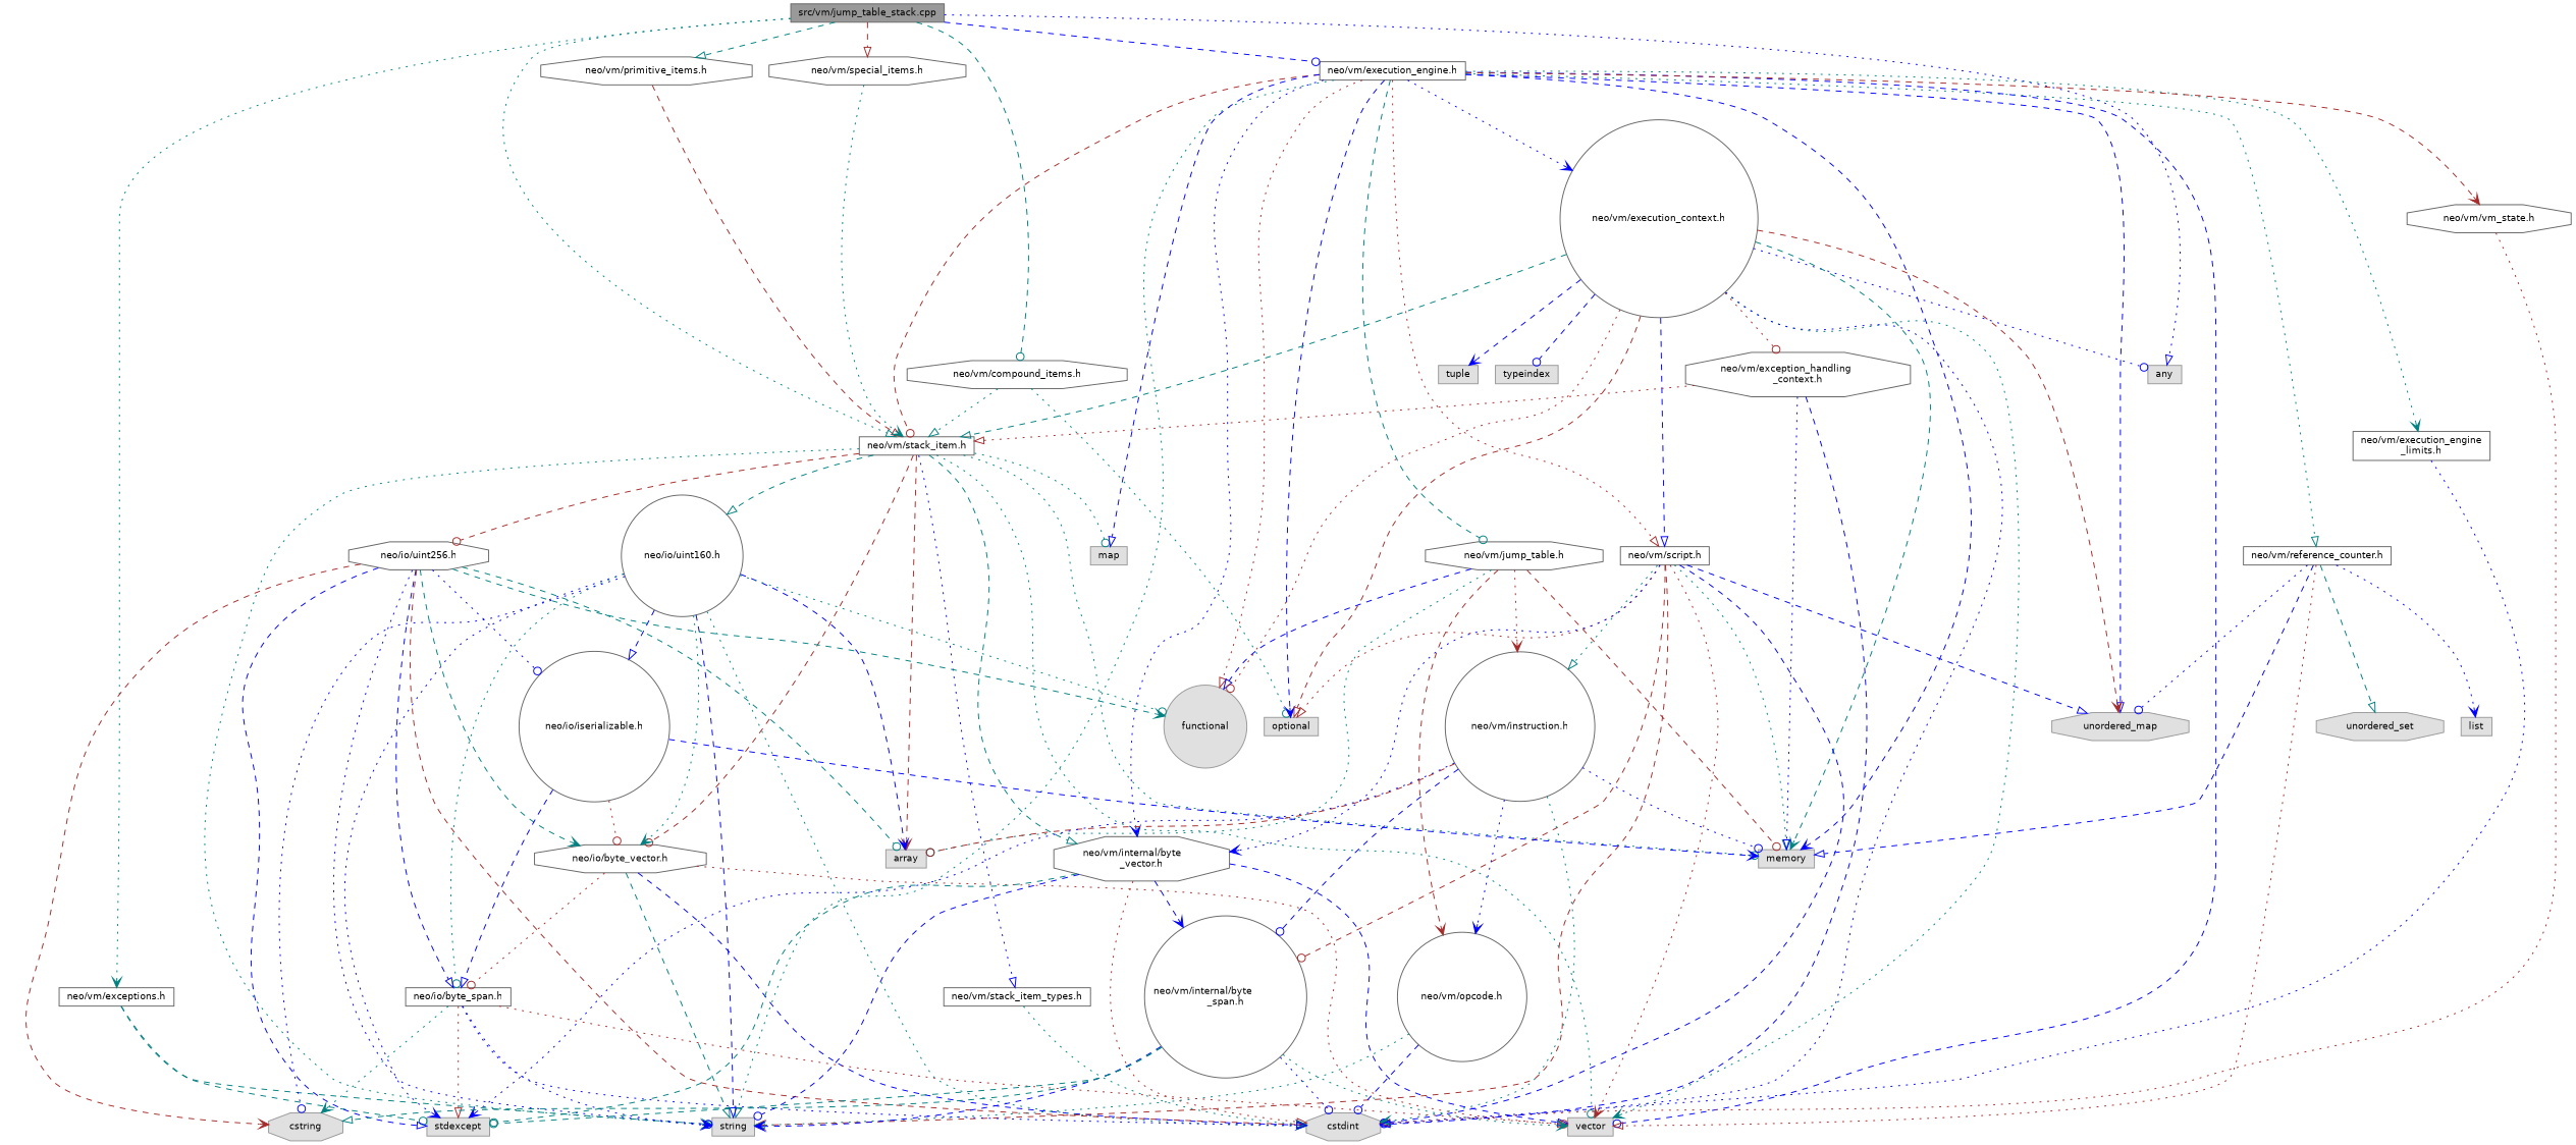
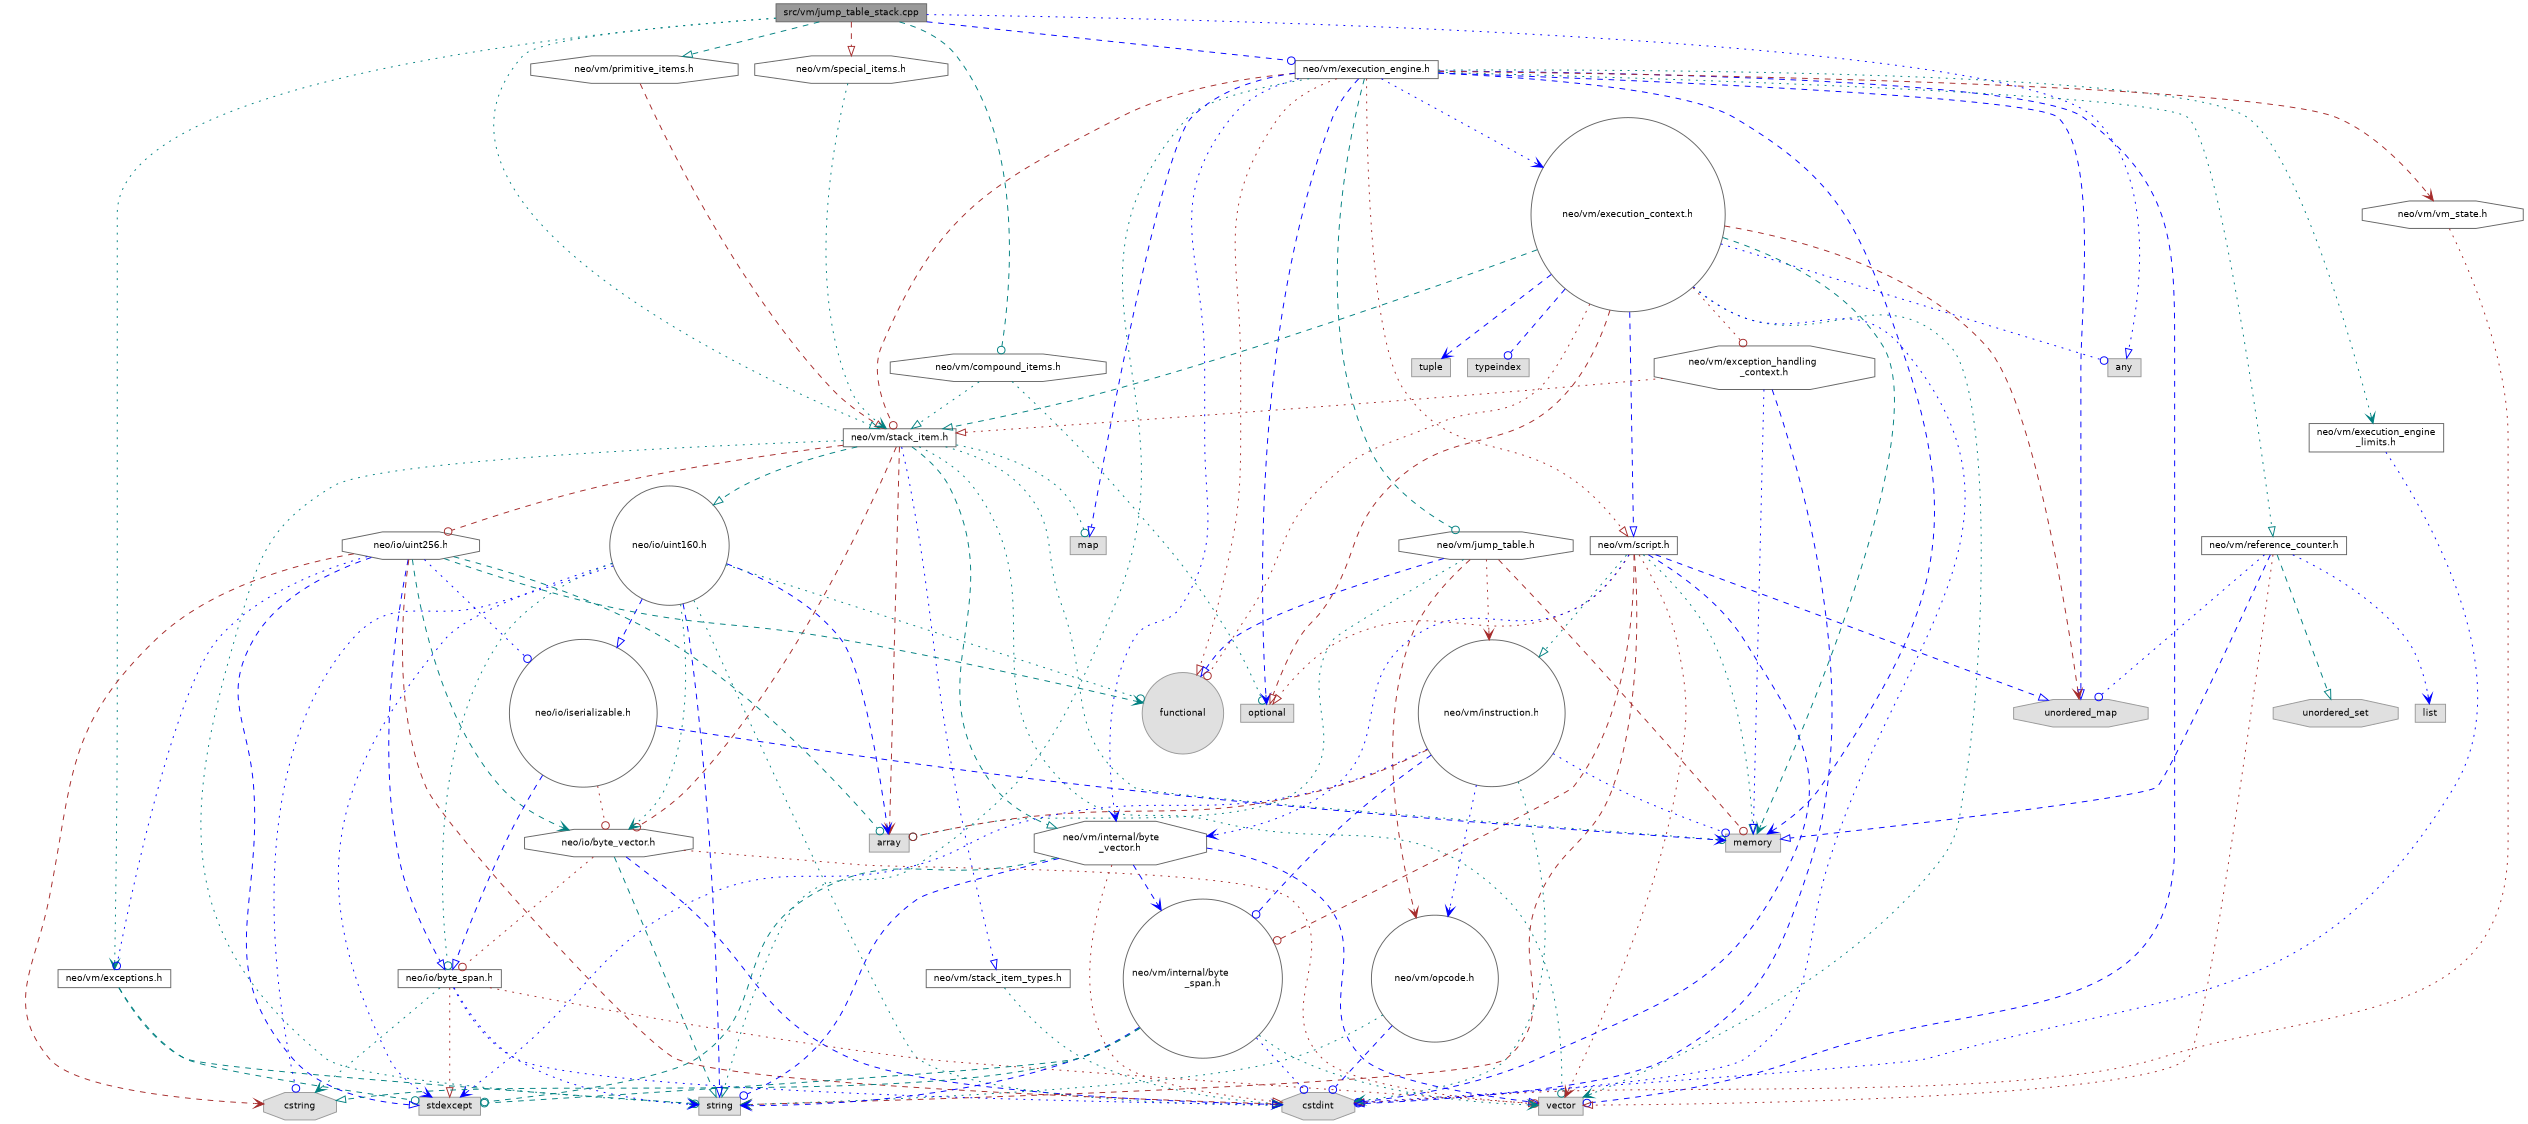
  digraph {
    node [color=grey40 fillcolor=white fontname=Helvetica fontsize=10 shape=box style=filled]
    edge [arrowhead=onormal color=blue fontname=Helvetica fontsize=10 labelfontname=Helvetica labelfontsize=10 style=dotted]
    n1 [color=gray40 fillcolor=grey60 fontcolor=black height=0.2 label="src/vm/jump_table_stack.cpp" width=0.4]
    n2 [height=0.2 label="neo/vm/compound_items.h" shape=octagon width=0.4]
    n3 [height=0.2 label="neo/vm/stack_item.h" width=0.4]
    n4 [height=0.2 label="neo/vm/exceptions.h" width=0.4]
    n5 [height=0.2 label="neo/vm/execution_engine.h" width=0.4]
    n6 [height=0.2 label="neo/vm/primitive_items.h" shape=octagon width=0.4]
    n7 [height=0.2 label="neo/vm/special_items.h" shape=octagon width=0.4]
    n8 [color=grey60 fillcolor="#E0E0E0" height=0.2 label=any width=0.4]
    n9 [color=grey60 fillcolor="#E0E0E0" height=0.2 label=optional width=0.4]
    n10 [height=0.2 label="neo/io/byte_vector.h" shape=octagon width=0.4]
    n11 [color=grey60 fillcolor="#E0E0E0" height=0.2 label=string width=0.4]
    n12 [color=grey60 fillcolor="#E0E0E0" height=0.2 label=vector width=0.4]
    n13 [height=0.2 label="neo/io/uint160.h" shape=circle width=0.4]
    n14 [color=grey60 fillcolor="#E0E0E0" height=0.2 label=memory width=0.4]
    n15 [color=grey60 fillcolor="#E0E0E0" height=0.2 label=array width=0.4]
    n16 [height=0.2 label="neo/io/uint256.h" shape=octagon width=0.4]
    n17 [height=0.2 label="neo/vm/internal/byte\l_vector.h" shape=octagon width=0.4]
    n18 [height=0.2 label="neo/vm/stack_item_types.h" width=0.4]
    n19 [color=grey60 fillcolor="#E0E0E0" height=0.2 label=map width=0.4]
    n20 [color=grey60 fillcolor="#E0E0E0" height=0.2 label=stdexcept width=0.4]
    n21 [height=0.2 label="neo/vm/jump_table.h" shape=octagon width=0.4]
    n22 [color=grey60 fillcolor="#E0E0E0" height=0.2 label=functional shape=circle width=0.4]
    n23 [height=0.2 label="neo/vm/execution_context.h" shape=circle width=0.4]
    n24 [height=0.2 label="neo/vm/script.h" width=0.4]
    n25 [color=grey60 fillcolor="#E0E0E0" height=0.2 label=unordered_map shape=octagon width=0.4]
    n26 [height=0.2 label="neo/vm/execution_engine\l_limits.h" width=0.4]
    n27 [height=0.2 label="neo/vm/reference_counter.h" width=0.4]
    n28 [height=0.2 label="neo/vm/vm_state.h" shape=octagon width=0.4]
    n29 [height=0.2 label="neo/vm/instruction.h" shape=circle width=0.4]
    n30 [height=0.2 label="neo/vm/opcode.h" shape=circle width=0.4]
    n31 [height=0.2 label="neo/io/byte_span.h" width=0.4]
    n32 [color=grey60 fillcolor="#E0E0E0" height=0.2 label=cstdint shape=octagon width=0.4]
    n33 [color=grey60 fillcolor="#E0E0E0" height=0.2 label=cstring shape=octagon width=0.4]
    n34 [height=0.2 label="neo/io/iserializable.h" shape=circle width=0.4]
    n35 [height=0.2 label="neo/vm/internal/byte\l_span.h" shape=circle width=0.4]
    n36 [height=0.2 label="neo/vm/exception_handling\l_context.h" shape=octagon width=0.4]
    n37 [color=grey60 fillcolor="#E0E0E0" height=0.2 label=tuple width=0.4]
    n38 [color=grey60 fillcolor="#E0E0E0" height=0.2 label=typeindex width=0.4]
    n39 [color=grey60 fillcolor="#E0E0E0" height=0.2 label=list width=0.4]
    n40 [color=grey60 fillcolor="#E0E0E0" height=0.2 label=unordered_set shape=octagon width=0.4]
    n1 -> n2 [arrowhead=odot color=teal style=dashed]
    n1 -> n3 [color=teal]
    n1 -> n4 [arrowhead=vee color=teal]
    n1 -> n5 [arrowhead=odot style=dashed]
    n1 -> n6 [color=teal style=dashed]
    n1 -> n7 [color=brown style=dashed]
    n1 -> n8
    n2 -> n3 [color=teal]
    n2 -> n9 [arrowhead=odot color=teal]
    n3 -> n10 [arrowhead=odot color=brown style=dashed]
    n3 -> n11 [arrowhead=odot color=teal]
    n3 -> n12 [arrowhead=odot color=teal]
    n3 -> n13 [color=teal style=dashed]
    n3 -> n14 [arrowhead=odot color=teal]
    n3 -> n15 [arrowhead=vee color=brown style=dashed]
    n3 -> n16 [arrowhead=odot color=brown style=dashed]
    n3 -> n17 [color=teal style=dashed]
    n3 -> n18
    n3 -> n19 [arrowhead=odot color=teal]
    n4 -> n11 [arrowhead=vee color=teal style=dashed]
    n4 -> n20 [arrowhead=odot color=teal style=dashed]
    n5 -> n3 [arrowhead=odot color=brown style=dashed]
    n5 -> n9 [arrowhead=vee style=dashed]
    n5 -> n11 [color=teal]
    n5 -> n12 [arrowhead=odot style=dashed]
    n5 -> n14 [arrowhead=vee style=dashed]
    n5 -> n17 [arrowhead=vee]
    n5 -> n19 [style=dashed]
    n5 -> n21 [arrowhead=odot color=teal style=dashed]
    n5 -> n22 [color=brown]
    n5 -> n23 [arrowhead=vee]
    n5 -> n24 [color=brown]
    n5 -> n25 [style=dashed]
    n5 -> n26 [arrowhead=vee color=teal]
    n5 -> n27 [color=teal]
    n5 -> n28 [arrowhead=vee color=brown style=dashed]
    n6 -> n3 [color=brown style=dashed]
    n7 -> n3 [arrowhead=vee color=teal]
    n10 -> n11 [color=teal style=dashed]
    n10 -> n12 [color=brown]
    n10 -> n31 [arrowhead=odot color=brown]
    n10 -> n32 [arrowhead=vee style=dashed]
    n13 -> n10 [arrowhead=vee color=teal]
    n13 -> n11 [style=dashed]
    n13 -> n15 [arrowhead=vee style=dashed]
    n13 -> n20 [arrowhead=vee]
    n13 -> n22 [arrowhead=odot color=teal]
    n13 -> n31 [arrowhead=odot color=teal]
    n13 -> n32 [color=teal]
    n13 -> n33 [arrowhead=odot]
    n13 -> n34 [style=dashed]
    n16 -> n10 [arrowhead=vee color=teal style=dashed]
-   n16 -> n11 [arrowhead=odot]
+   n16 -> n4 [arrowhead=odot]
    n16 -> n15 [arrowhead=odot color=teal style=dashed]
    n16 -> n20 [style=dashed]
    n16 -> n22 [arrowhead=vee color=teal style=dashed]
    n16 -> n31 [style=dashed]
    n16 -> n32 [color=brown style=dashed]
    n16 -> n33 [arrowhead=vee color=brown style=dashed]
    n16 -> n34 [arrowhead=odot]
    n17 -> n11 [arrowhead=odot style=dashed]
    n17 -> n12 [style=dashed]
    n17 -> n20 [arrowhead=odot color=teal style=dashed]
    n17 -> n32 [color=brown]
    n17 -> n35 [arrowhead=vee style=dashed]
    n18 -> n32 [color=teal]
    n21 -> n14 [arrowhead=odot color=brown style=dashed]
    n21 -> n15 [arrowhead=odot color=teal]
    n21 -> n22 [style=dashed]
    n21 -> n29 [arrowhead=vee color=brown]
    n21 -> n30 [arrowhead=vee color=brown style=dashed]
    n23 -> n3 [color=teal style=dashed]
    n23 -> n8 [arrowhead=odot]
    n23 -> n9 [color=brown style=dashed]
    n23 -> n12 [arrowhead=vee color=teal]
    n23 -> n14 [arrowhead=vee color=teal style=dashed]
    n23 -> n22 [arrowhead=odot color=brown]
    n23 -> n24 [style=dashed]
    n23 -> n25 [arrowhead=vee color=brown style=dashed]
    n23 -> n32 [arrowhead=odot]
    n23 -> n36 [arrowhead=odot color=brown]
    n23 -> n37 [arrowhead=vee style=dashed]
    n23 -> n38 [arrowhead=odot style=dashed]
    n24 -> n9 [color=brown]
    n24 -> n11 [arrowhead=vee color=brown style=dashed]
    n24 -> n12 [arrowhead=vee color=brown]
    n24 -> n14 [color=teal]
    n24 -> n17 [arrowhead=vee]
    n24 -> n25 [style=dashed]
    n24 -> n29 [color=teal]
    n24 -> n32 [arrowhead=odot style=dashed]
    n24 -> n35 [arrowhead=odot color=brown style=dashed]
    n26 -> n32
    n27 -> n12 [color=brown]
    n27 -> n14 [style=dashed]
    n27 -> n25 [arrowhead=odot]
    n27 -> n39 [arrowhead=vee]
    n27 -> n40 [color=teal style=dashed]
    n28 -> n32 [color=brown]
    n29 -> n14 [arrowhead=odot]
    n29 -> n15 [arrowhead=odot color=brown style=dashed]
    n29 -> n20 [arrowhead=vee]
    n29 -> n30 [arrowhead=vee]
    n29 -> n32 [arrowhead=vee color=teal]
    n29 -> n35 [arrowhead=odot style=dashed]
-   n30 -> n11 [color=teal]
+   n30 -> n11 [arrowhead=vee color=teal]
    n30 -> n32 [arrowhead=odot style=dashed]
    n31 -> n11 [arrowhead=vee]
    n31 -> n12 [arrowhead=odot color=brown]
    n31 -> n20 [color=brown]
    n31 -> n32
    n31 -> n33 [arrowhead=vee color=teal]
    n34 -> n10 [arrowhead=odot color=brown]
    n34 -> n14 [arrowhead=vee style=dashed]
    n34 -> n31 [style=dashed]
    n35 -> n11 [arrowhead=vee style=dashed]
    n35 -> n12 [arrowhead=vee color=teal]
    n35 -> n20 [arrowhead=odot color=teal style=dashed]
    n35 -> n32 [arrowhead=odot]
    n35 -> n33 [color=teal style=dashed]
    n36 -> n3 [color=brown]
    n36 -> n14
    n36 -> n32 [style=dashed]
  }
